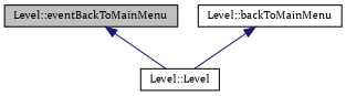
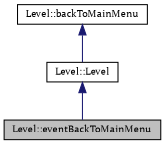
  digraph {
    fontname="PT Serif"
    rankdir=TB
    node [color=black fillcolor=white fontname="PT Serif" fontsize=10 shape=record style=filled]
    edge [color=midnightblue dir=back fontname="PT Serif" fontsize=10 labelfontname=Helvetica labelfontsize=10 style=solid]
    n1 [fillcolor=grey75 fontcolor=black height=0.2 label="Level::eventBackToMainMenu" width=0.4]
    n2 [height=0.2 label="Level::Level" width=0.4]
    n3 [height=0.2 label="Level::backToMainMenu" width=0.4]
-   n1 -> n2
+   n2 -> n1
    n3 -> n2
  }
